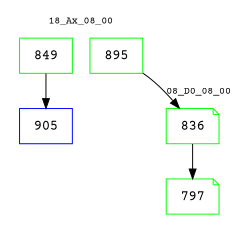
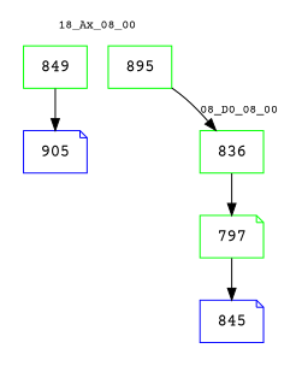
  digraph {
    fontname="Courier Prime"
    node [color=green fontname="Courier Prime" shape=box]
    edge [color=black fontname="Courier Prime"]
    n1 [label=895]
    n2 [label=849]
-   n3 [color=blue label=905]
-   n4 [label=836 shape=note]
+   n3 [color=blue label=905 shape=note]
+   n4 [label=836]
    n5 [label=797 shape=note]
+   n6 [color=blue label=845 shape=note]
    subgraph cluster_1 {
      color=white
      fontsize=10
      label="18_Ax_08_00"
      n1
      n2
      n3
    }
    subgraph cluster_2 {
      color=white
      fontsize=10
      label="08_D0_08_00"
      n4
      n5
+     n6
    }
    n1 -> n4
    n2 -> n3
    n4 -> n5
+   n5 -> n6
  }
